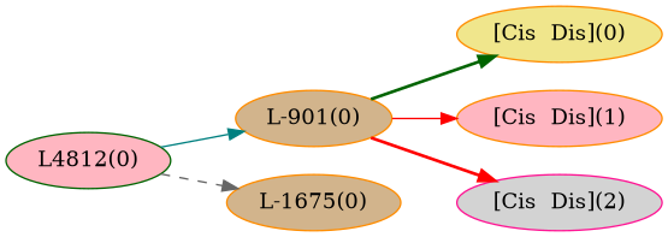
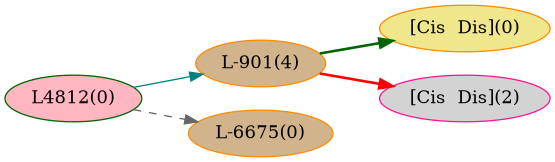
  digraph {
    rankdir=LR
    node [color=darkorange fillcolor=lightpink style=filled]
    edge [color=red style=solid]
    "L4812(0)" [color=darkgreen]
-   "L-901(0)" [fillcolor=tan]
-   "L-1675(0)" [fillcolor=tan]
+   "L-901(0)" [fillcolor=tan label="L-901(4)"]
+   "L-1675(0)" [fillcolor=tan label="L-6675(0)"]
    "[Cis  Dis](0)" [fillcolor=khaki]
-   "[Cis  Dis](1)"
    "[Cis  Dis](2)" [color=deeppink fillcolor=lightgrey]
    subgraph sub_1 {
      rank=min
      "L4812(0)"
    }
    subgraph sub_2 {
      rank=same
      "L-901(0)"
      "L-1675(0)"
    }
    subgraph sub_3 {
      rank=max
      "[Cis  Dis](0)"
-     "[Cis  Dis](1)"
      "[Cis  Dis](2)"
    }
    "L4812(0)" -> "L-901(0)" [color=teal]
    "L4812(0)" -> "L-1675(0)" [color=gray40 style=dashed]
    "L-901(0)" -> "[Cis  Dis](0)" [color=darkgreen style=bold]
-   "L-901(0)" -> "[Cis  Dis](1)"
    "L-901(0)" -> "[Cis  Dis](2)" [style=bold]
  }
